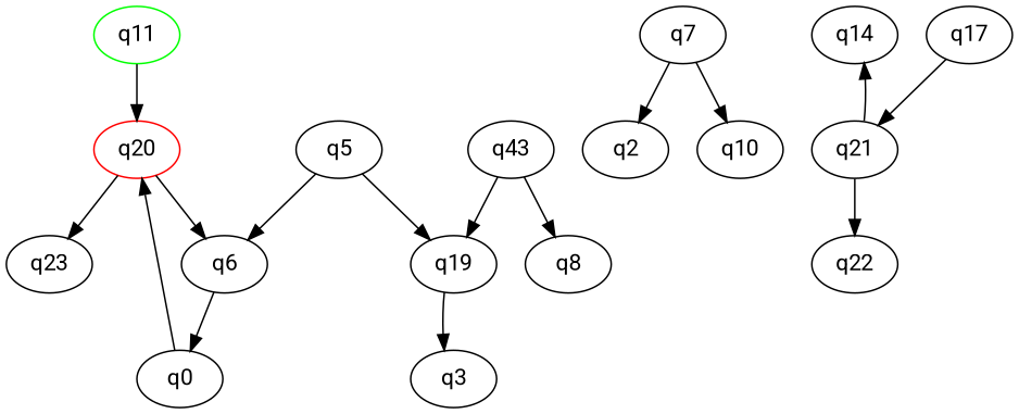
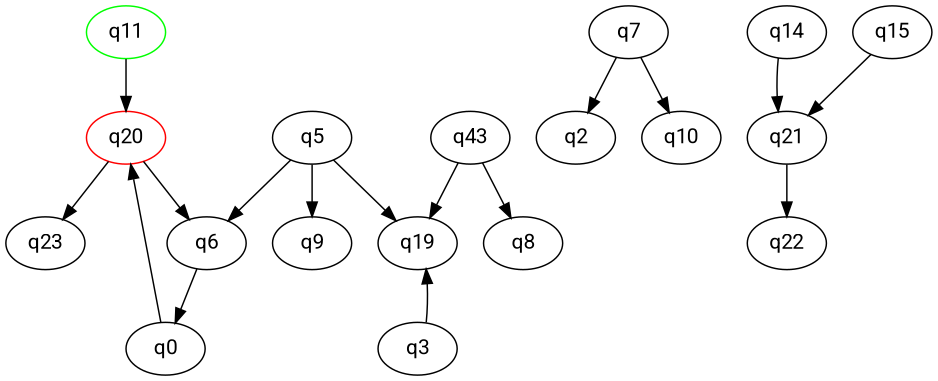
  digraph {
    fontname=Roboto
    node [fontname=Roboto]
    edge [fontname=Roboto]
    q11 [color=green initial=1]
    q20 [color=red final=1]
    q6
    q23
    q0
    q3
    q19
    q5
+   q9
    q7
    q2
    q10
    n13 [label=q43]
    q8
    q14
    q21
    q22
-   q17
+   q17 [label=q15]
    q11 -> q20
    q20 -> q6
    q20 -> q23
    q6 -> q0
    q0 -> q20
-   q19 -> q3
+   q3 -> q19
    q5 -> q6
    q5 -> q19
+   q5 -> q9
    q7 -> q2
    q7 -> q10
    n13 -> q19
    n13 -> q8
-   q21 -> q14
+   q14 -> q21
    q21 -> q22
    q17 -> q21
  }
